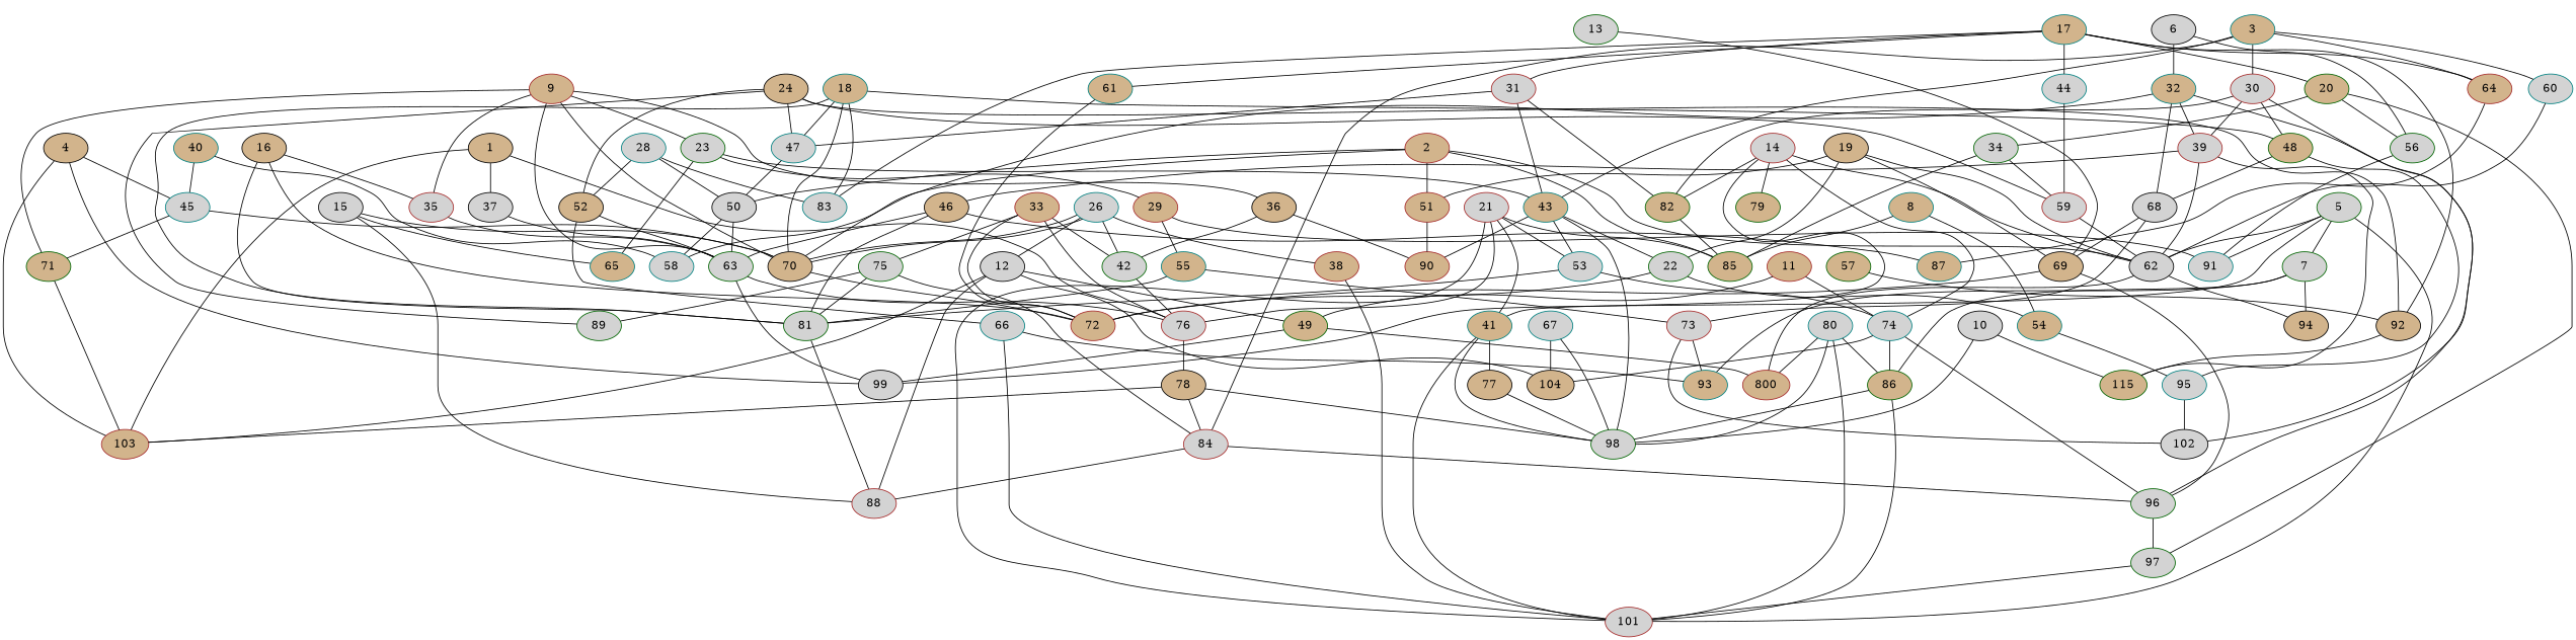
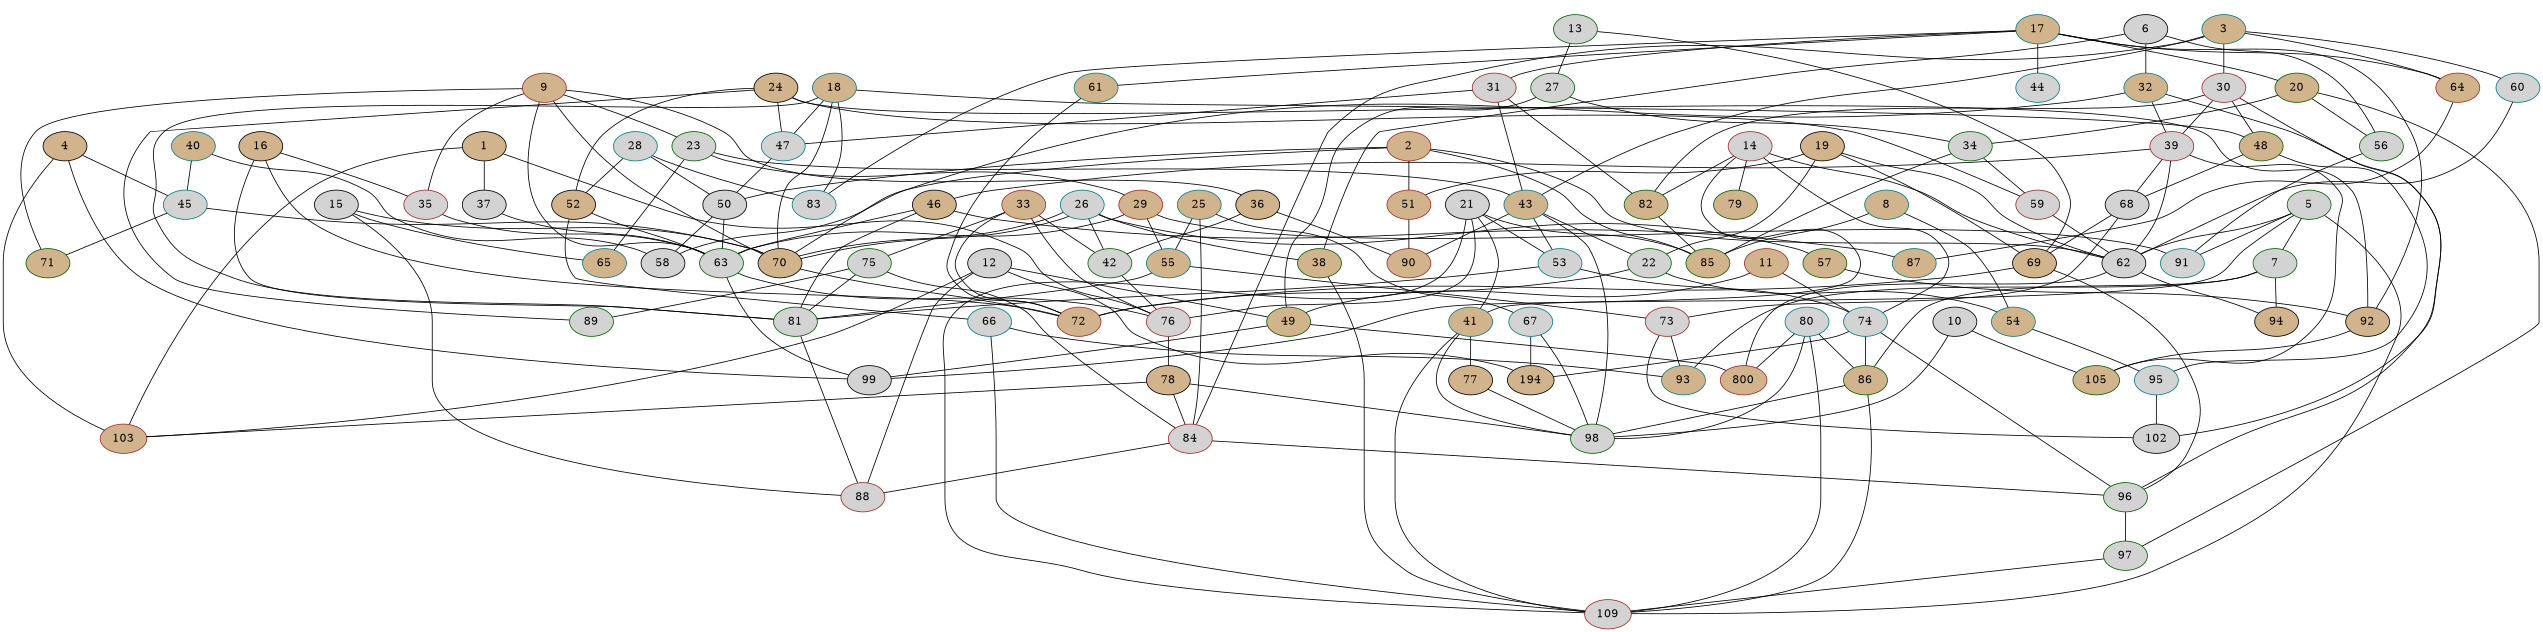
  graph {
    node [color=teal fillcolor=lightgrey style=filled]
    1 [color=black fillcolor=tan]
    37 [color=black]
    76 [color=brown]
    103 [color=brown fillcolor=tan]
    63 [color=darkgreen]
    78 [color=black fillcolor=tan]
    2 [color=brown fillcolor=tan]
    50 [color=black]
    51 [color=brown fillcolor=tan]
-   58
+   58 [color=black]
    62 [color=black]
    85 [color=darkgreen fillcolor=tan]
    90 [color=brown fillcolor=tan]
    94 [color=black fillcolor=tan]
    n15 [color=brown fillcolor=tan label=800]
    3 [fillcolor=tan]
    30 [color=brown]
    43 [fillcolor=tan]
    60
    64 [color=brown fillcolor=tan]
    84 [color=brown]
    82 [color=darkgreen fillcolor=tan]
    48 [color=darkgreen fillcolor=tan]
    39 [color=brown]
    102 [color=black]
    98 [color=darkgreen]
    22 [color=darkgreen]
    53
    87 [fillcolor=tan]
    88 [color=brown]
    96 [color=darkgreen]
    4 [color=black fillcolor=tan]
    45
    99 [color=black]
    71 [color=darkgreen fillcolor=tan]
    70 [color=black fillcolor=tan]
    5 [color=darkgreen]
    7 [color=darkgreen]
    91
-   101 [color=brown]
+   101 [color=brown label=109]
    86 [color=darkgreen fillcolor=tan]
    93 [fillcolor=tan]
    6 [color=black]
    32 [fillcolor=tan]
-   38 [color=brown fillcolor=tan]
+   38 [color=darkgreen fillcolor=tan]
    56 [color=darkgreen]
    68 [color=black]
    8 [fillcolor=tan]
    54 [fillcolor=tan]
    95
    9 [color=brown fillcolor=tan]
    23 [color=darkgreen]
    35 [color=brown]
    36 [color=black fillcolor=tan]
    65 [fillcolor=tan]
    29 [color=brown fillcolor=tan]
    42 [color=darkgreen]
    72 [color=brown fillcolor=tan]
    10 [color=black]
-   105 [color=darkgreen fillcolor=tan label=115]
+   105 [color=darkgreen fillcolor=tan]
    11 [color=brown fillcolor=tan]
    49 [color=darkgreen fillcolor=tan]
    74
-   104 [color=black fillcolor=tan]
+   104 [color=black fillcolor=tan label=194]
    12 [color=black]
    13 [color=darkgreen]
+   27 [color=darkgreen]
    69 [color=black fillcolor=tan]
    34 [color=darkgreen]
    14 [color=brown]
    41 [fillcolor=tan]
    79 [color=darkgreen fillcolor=tan]
    77 [color=black fillcolor=tan]
    15 [color=black]
    16 [color=black fillcolor=tan]
    81 [color=darkgreen]
    17 [fillcolor=tan]
    20 [color=darkgreen fillcolor=tan]
    31 [color=brown]
    44
    61 [fillcolor=tan]
    83
    92 [color=black fillcolor=tan]
    97 [color=darkgreen]
    47
    59 [color=brown]
    18 [fillcolor=tan]
    19 [color=black fillcolor=tan]
-   21 [color=brown]
+   21 [color=black]
    55 [fillcolor=tan]
    24 [color=black fillcolor=tan]
    52 [color=black fillcolor=tan]
    89 [color=darkgreen]
    66
+   25 [fillcolor=tan]
    67
    73 [color=brown]
    26
    57 [color=darkgreen fillcolor=tan]
    28
    46 [color=black fillcolor=tan]
    33 [color=brown fillcolor=tan]
    75 [color=darkgreen]
    40 [fillcolor=tan]
    80
    1 -- 37
    1 -- 76
    1 -- 103
    37 -- 63
    76 -- 78
    63 -- 76
    63 -- 99
    78 -- 103
    78 -- 84
    78 -- 98
    2 -- 50
    2 -- 51
    2 -- 58
    2 -- 62
    2 -- 85
    50 -- 63
    50 -- 58
    51 -- 90
    62 -- 94
    62 -- n15
    3 -- 30
    3 -- 43
    3 -- 60
    3 -- 64
    3 -- 84
    30 -- 82
    30 -- 48
    30 -- 39
    30 -- 102
    43 -- 90
    43 -- 98
    43 -- 22
    43 -- 53
    60 -- 62
    64 -- 87
    84 -- 88
    84 -- 96
    82 -- 85
    48 -- 68
    48 -- 95
    39 -- 62
    39 -- 105
    39 -- 46
    22 -- 54
    22 -- 72
    53 -- 74
    53 -- 81
    96 -- 97
    4 -- 103
    4 -- 45
    4 -- 99
    45 -- 71
    45 -- 70
-   71 -- 103
    70 -- 72
    5 -- 62
    5 -- 99
    5 -- 7
    5 -- 91
    5 -- 101
    7 -- 94
    7 -- 86
    7 -- 93
    86 -- 98
    86 -- 101
    6 -- 32
+   6 -- 38
    6 -- 56
    32 -- 39
    32 -- 96
    32 -- 70
-   32 -- 68
+   39 -- 68
    38 -- 101
    56 -- 91
    68 -- 69
    68 -- 73
    8 -- 85
    8 -- 54
    54 -- 95
    95 -- 102
    9 -- 63
    9 -- 71
    9 -- 70
    9 -- 23
    9 -- 35
    9 -- 36
    23 -- 43
    23 -- 65
    23 -- 29
    35 -- 63
    36 -- 90
    36 -- 42
+   29 -- 63
    29 -- 91
    29 -- 55
    42 -- 76
    10 -- 98
    10 -- 105
    11 -- 49
    11 -- 74
    49 -- n15
    49 -- 99
    74 -- 96
    74 -- 86
    74 -- 104
    12 -- 103
    12 -- 88
    12 -- 49
    12 -- 104
+   13 -- 27
    13 -- 69
+   27 -- 49
+   27 -- 34
    69 -- 96
    69 -- 72
    34 -- 85
    34 -- 59
    14 -- 62
    14 -- 82
    14 -- 74
    14 -- 41
    14 -- 79
    41 -- 98
    41 -- 101
    41 -- 77
    77 -- 98
    15 -- 88
    15 -- 70
    15 -- 65
    16 -- 35
    16 -- 72
    16 -- 81
    81 -- 88
    17 -- 64
    17 -- 20
    17 -- 31
    17 -- 44
    17 -- 61
    17 -- 83
    17 -- 92
    20 -- 56
    20 -- 34
    20 -- 97
    31 -- 43
    31 -- 82
    31 -- 47
-   44 -- 59
    61 -- 72
    92 -- 105
    97 -- 101
    47 -- 50
    59 -- 62
    18 -- 48
    18 -- 70
    18 -- 81
    18 -- 83
    18 -- 47
    19 -- 51
    19 -- 62
    19 -- 22
    19 -- 69
    21 -- 76
    21 -- 85
    21 -- 53
    21 -- 101
    21 -- 41
    55 -- 81
    55 -- 73
    24 -- 92
    24 -- 47
    24 -- 59
    24 -- 52
    24 -- 89
    52 -- 63
    52 -- 66
    66 -- 101
    66 -- 93
+   25 -- 84
+   25 -- 55
+   25 -- 67
    67 -- 98
    67 -- 104
    73 -- 102
    73 -- 93
    26 -- 70
    26 -- 70
    26 -- 38
    26 -- 42
-   26 -- 12
+   26 -- 57
    57 -- 92
    28 -- 50
    28 -- 83
    28 -- 52
    46 -- 63
    46 -- 87
    46 -- 81
    33 -- 76
    33 -- 42
    33 -- 72
    33 -- 75
    75 -- 84
    75 -- 81
    75 -- 89
    40 -- 58
    40 -- 45
    80 -- n15
    80 -- 98
    80 -- 101
    80 -- 86
  }
